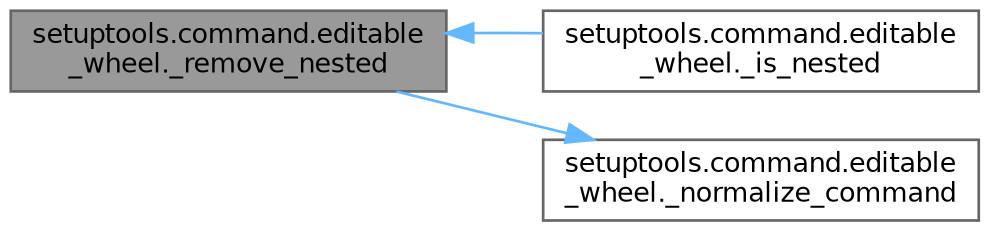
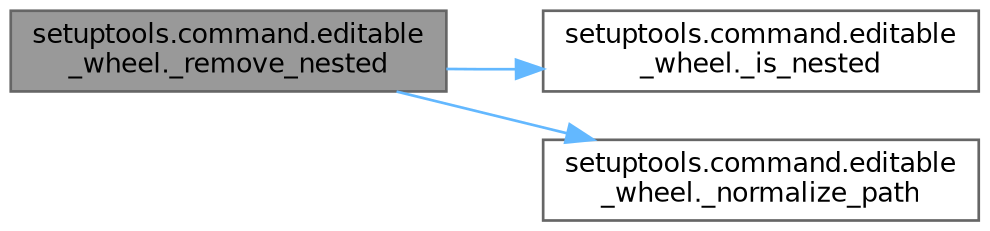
  digraph {
    rankdir=LR
    node [color=grey40 fillcolor=white fontname=Helvetica fontsize=10 shape=box style=filled]
    edge [color=steelblue1 fontname=Helvetica fontsize=10 labelfontname=Helvetica labelfontsize=10 style=solid]
    n1 [color=gray40 fillcolor=grey60 fontcolor=black height=0.2 label="setuptools.command.editable\l_wheel._remove_nested" width=0.4]
    n2 [height=0.2 label="setuptools.command.editable\l_wheel._is_nested" width=0.4]
-   n3 [height=0.2 label="setuptools.command.editable\l_wheel._normalize_command" width=0.4]
-   n2 -> n1
+   n3 [height=0.2 label="setuptools.command.editable\l_wheel._normalize_path" width=0.4]
+   n1 -> n2
    n1 -> n3
  }
